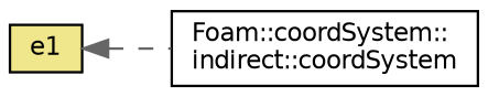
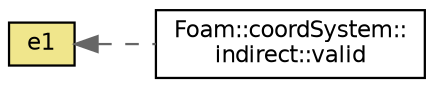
  digraph {
    rankdir=LR
    node [color=black fontname=Helvetica fontsize=10 shape=record style=filled]
    n1 [fillcolor=khaki fontcolor=black height=0.2 label=e1 width=0.4]
-   n2 [height=0.2 label="Foam::coordSystem::\lindirect::coordSystem" width=0.4 fillcolor=white]
+   n2 [height=0.2 label="Foam::coordSystem::\lindirect::valid" width=0.4 fillcolor=white]
    n1 -> n2 [color=gray40 dir=back fontname=Helvetica fontsize=10 labelfontname=Helvetica labelfontsize=10 style=dashed]
  }
